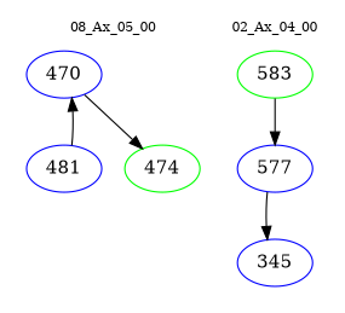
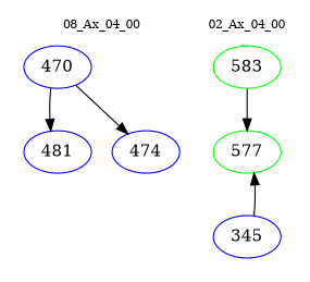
  digraph {
    node [color=blue]
    edge [color=black]
    n1 [label=470]
    n2 [label=481]
-   n3 [color=green label=474]
-   n4 [label=577]
+   n3 [label=474]
+   n4 [color=green label=577]
    n5 [label=345]
    n6 [color=green label=583]
    subgraph cluster_1 {
      color=white
      fontsize=10
-     label="08_Ax_05_00"
+     label="08_Ax_04_00"
      n1
      n2
      n3
    }
    subgraph cluster_2 {
      color=white
      fontsize=10
      label="02_Ax_04_00"
      n4
      n5
      n6
    }
-   n2 -> n1
+   n1 -> n2
    n1 -> n3
-   n4 -> n5
+   n5 -> n4
    n6 -> n4
  }
